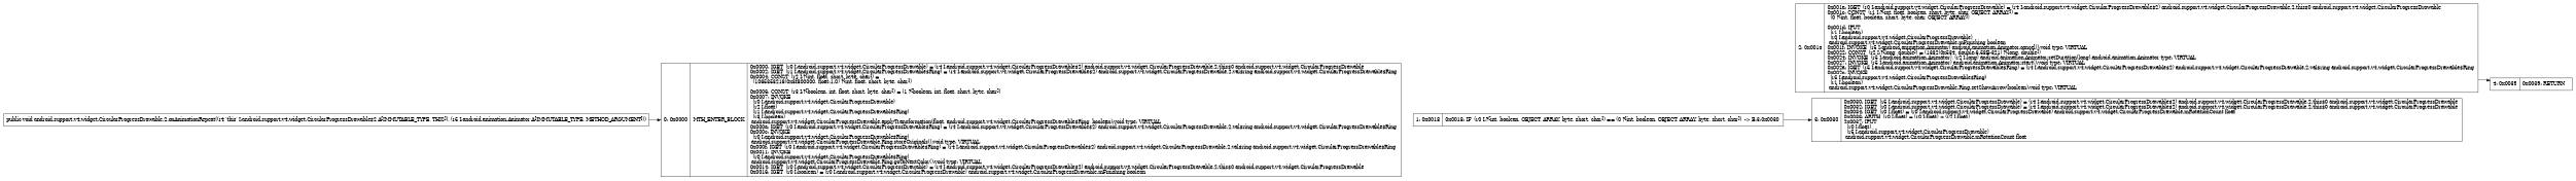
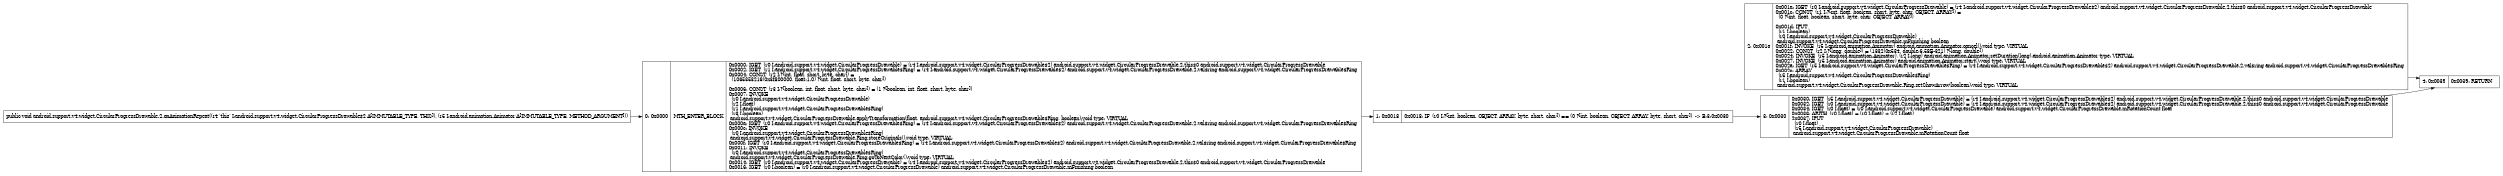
  digraph {
    rankdir=LR
    node [shape=record]
    n1 [label="{0\:\ 0x0000|MTH_ENTER_BLOCK\l|0x0000: IGET  (r0 I:android.support.v4.widget.CircularProgressDrawable) = (r4 I:android.support.v4.widget.CircularProgressDrawable$2) android.support.v4.widget.CircularProgressDrawable.2.this$0 android.support.v4.widget.CircularProgressDrawable \l0x0002: IGET  (r1 I:android.support.v4.widget.CircularProgressDrawable$Ring) = (r4 I:android.support.v4.widget.CircularProgressDrawable$2) android.support.v4.widget.CircularProgressDrawable.2.val$ring android.support.v4.widget.CircularProgressDrawable$Ring \l0x0004: CONST  (r2 I:?[int, float, short, byte, char]) = \l  (1065353216(0x3f800000, float:1.0) ?[int, float, short, byte, char])\l \l0x0006: CONST  (r3 I:?[boolean, int, float, short, byte, char]) = (1 ?[boolean, int, float, short, byte, char]) \l0x0007: INVOKE  \l  (r0 I:android.support.v4.widget.CircularProgressDrawable)\l  (r2 I:float)\l  (r1 I:android.support.v4.widget.CircularProgressDrawable$Ring)\l  (r3 I:boolean)\l android.support.v4.widget.CircularProgressDrawable.applyTransformation(float, android.support.v4.widget.CircularProgressDrawable$Ring, boolean):void type: VIRTUAL \l0x000a: IGET  (r0 I:android.support.v4.widget.CircularProgressDrawable$Ring) = (r4 I:android.support.v4.widget.CircularProgressDrawable$2) android.support.v4.widget.CircularProgressDrawable.2.val$ring android.support.v4.widget.CircularProgressDrawable$Ring \l0x000c: INVOKE  \l  (r0 I:android.support.v4.widget.CircularProgressDrawable$Ring)\l android.support.v4.widget.CircularProgressDrawable.Ring.storeOriginals():void type: VIRTUAL \l0x000f: IGET  (r0 I:android.support.v4.widget.CircularProgressDrawable$Ring) = (r4 I:android.support.v4.widget.CircularProgressDrawable$2) android.support.v4.widget.CircularProgressDrawable.2.val$ring android.support.v4.widget.CircularProgressDrawable$Ring \l0x0011: INVOKE  \l  (r0 I:android.support.v4.widget.CircularProgressDrawable$Ring)\l android.support.v4.widget.CircularProgressDrawable.Ring.goToNextColor():void type: VIRTUAL \l0x0014: IGET  (r0 I:android.support.v4.widget.CircularProgressDrawable) = (r4 I:android.support.v4.widget.CircularProgressDrawable$2) android.support.v4.widget.CircularProgressDrawable.2.this$0 android.support.v4.widget.CircularProgressDrawable \l0x0016: IGET  (r0 I:boolean) = (r0 I:android.support.v4.widget.CircularProgressDrawable) android.support.v4.widget.CircularProgressDrawable.mFinishing boolean \l}"]
    n2 [label="{1\:\ 0x0018|0x0018: IF  (r0 I:?[int, boolean, OBJECT, ARRAY, byte, short, char]) == (0 ?[int, boolean, OBJECT, ARRAY, byte, short, char])  \-\> B:3:0x0030 \l}"]
    n3 [label="{3\:\ 0x0030|0x0030: IGET  (r5 I:android.support.v4.widget.CircularProgressDrawable) = (r4 I:android.support.v4.widget.CircularProgressDrawable$2) android.support.v4.widget.CircularProgressDrawable.2.this$0 android.support.v4.widget.CircularProgressDrawable \l0x0032: IGET  (r0 I:android.support.v4.widget.CircularProgressDrawable) = (r4 I:android.support.v4.widget.CircularProgressDrawable$2) android.support.v4.widget.CircularProgressDrawable.2.this$0 android.support.v4.widget.CircularProgressDrawable \l0x0034: IGET  (r0 I:float) = (r0 I:android.support.v4.widget.CircularProgressDrawable) android.support.v4.widget.CircularProgressDrawable.mRotationCount float \l0x0036: ARITH  (r0 I:float) = (r0 I:float) + (r2 I:float) \l2x0037: IPUT  \l  (r0 I:float)\l  (r5 I:android.support.v4.widget.CircularProgressDrawable)\l android.support.v4.widget.CircularProgressDrawable.mRotationCount float \l}"]
-   n4 [label="{2\:\ 0x001a|0x001a: IGET  (r0 I:android.support.v4.widget.CircularProgressDrawable) = (r4 I:android.support.v4.widget.CircularProgressDrawable$2) android.support.v4.widget.CircularProgressDrawable.2.this$0 android.support.v4.widget.CircularProgressDrawable \l0x001c: CONST  (r1 I:?[int, float, boolean, short, byte, char, OBJECT, ARRAY]) = \l  (0 ?[int, float, boolean, short, byte, char, OBJECT, ARRAY])\l \l0x001d: IPUT  \l  (r1 I:boolean)\l  (r0 I:android.support.v4.widget.CircularProgressDrawable)\l android.support.v4.widget.CircularProgressDrawable.mFinishing boolean \l0x001f: INVOKE  (r5 I:android.animation.Animator) android.animation.Animator.cancel():void type: VIRTUAL \l0x0022: CONST  (r2 I:?[long, double]) = (1332(0x534, double:6.58E\-321) ?[long, double]) \l0x0024: INVOKE  (r5 I:android.animation.Animator), (r2 I:long) android.animation.Animator.setDuration(long):android.animation.Animator type: VIRTUAL \l0x0027: INVOKE  (r5 I:android.animation.Animator) android.animation.Animator.start():void type: VIRTUAL \l0x002a: IGET  (r5 I:android.support.v4.widget.CircularProgressDrawable$Ring) = (r4 I:android.support.v4.widget.CircularProgressDrawable$2) android.support.v4.widget.CircularProgressDrawable.2.val$ring android.support.v4.widget.CircularProgressDrawable$Ring \l0x002c: INVOKE  \l  (r5 I:android.support.v4.widget.CircularProgressDrawable$Ring)\l  (r1 I:boolean)\l android.support.v4.widget.CircularProgressDrawable.Ring.setShowArrow(boolean):void type: VIRTUAL \l}"]
+   n4 [label="{2\:\ 0x001a|0x001a: IGET  (r0 I:android.support.v4.widget.CircularProgressDrawable) = (r4 I:android.support.v4.widget.CircularProgressDrawable$2) android.support.v4.widget.CircularProgressDrawable.2.this$0 android.support.v4.widget.CircularProgressDrawable \l0x001c: CONST  (r1 I:?[int, float, boolean, short, byte, char, OBJECT, ARRAY]) = \l  (0 ?[int, float, boolean, short, byte, char, OBJECT, ARRAY])\l \l0x001d: IPUT  \l  (r1 I:boolean)\l  (r0 I:android.support.v4.widget.CircularProgressDrawable)\l android.support.v4.widget.CircularProgressDrawable.mFinishing boolean \l0x001f: INVOKE  (r5 I:android.animation.Animator) android.animation.Animator.cancel():void type: VIRTUAL \l0x0022: CONST  (r2 I:?[long, double]) = (1332(0x534, double:6.58E\-321) ?[long, double]) \l0x0024: INVOKE  (r5 I:android.animation.Animator), (r2 I:long) android.animation.Animator.setDuration(long):android.animation.Animator type: VIRTUAL \l0x0027: INVOKE  (r5 I:android.animation.Animator) android.animation.Animator.start():void type: VIRTUAL \l0x002a: IGET  (r5 I:android.support.v4.widget.CircularProgressDrawable$Ring) = (r4 I:android.support.v4.widget.CircularProgressDrawable$2) android.support.v4.widget.CircularProgressDrawable.2.val$ring android.support.v4.widget.CircularProgressDrawable$Ring \l0x002c: ARRAY  \l  (r5 I:android.support.v4.widget.CircularProgressDrawable$Ring)\l  (r1 I:boolean)\l android.support.v4.widget.CircularProgressDrawable.Ring.setShowArrow(boolean):void type: VIRTUAL \l}"]
    n5 [label="{4\:\ 0x0039|0x0039: RETURN   \l}"]
    n6 [label="{public void android.support.v4.widget.CircularProgressDrawable.2.onAnimationRepeat((r4 'this' I:android.support.v4.widget.CircularProgressDrawable$2 A[IMMUTABLE_TYPE, THIS]), (r5 I:android.animation.Animator A[IMMUTABLE_TYPE, METHOD_ARGUMENT])) }"]
+   n1 -> n2
    n2 -> n3
+   n3 -> n5
    n4 -> n5
    n6 -> n1
  }
